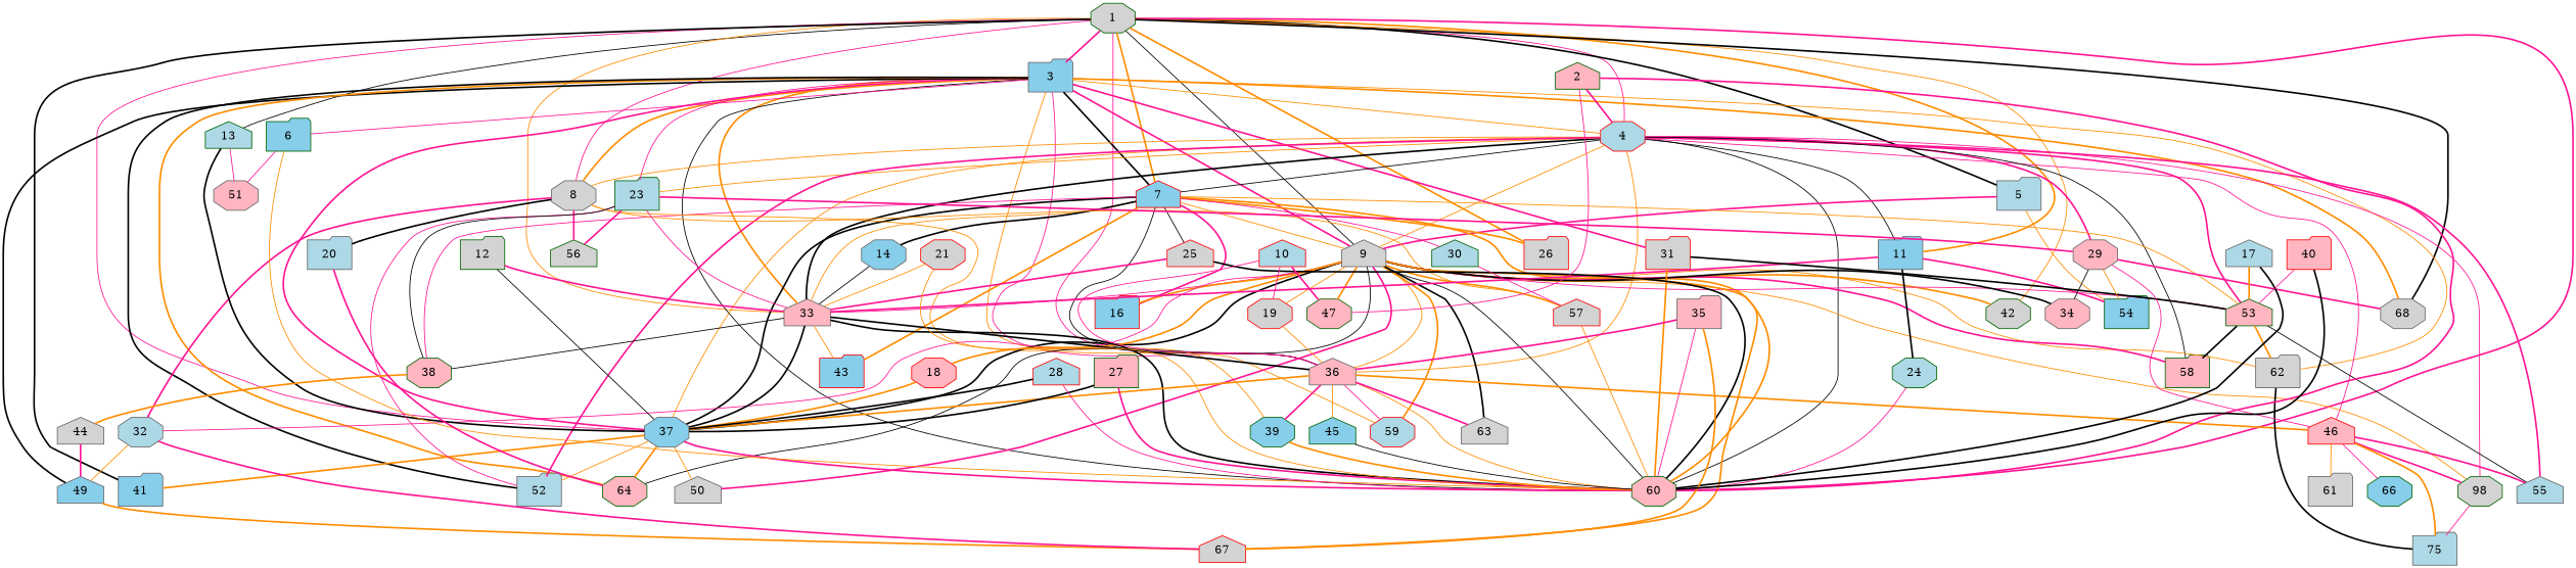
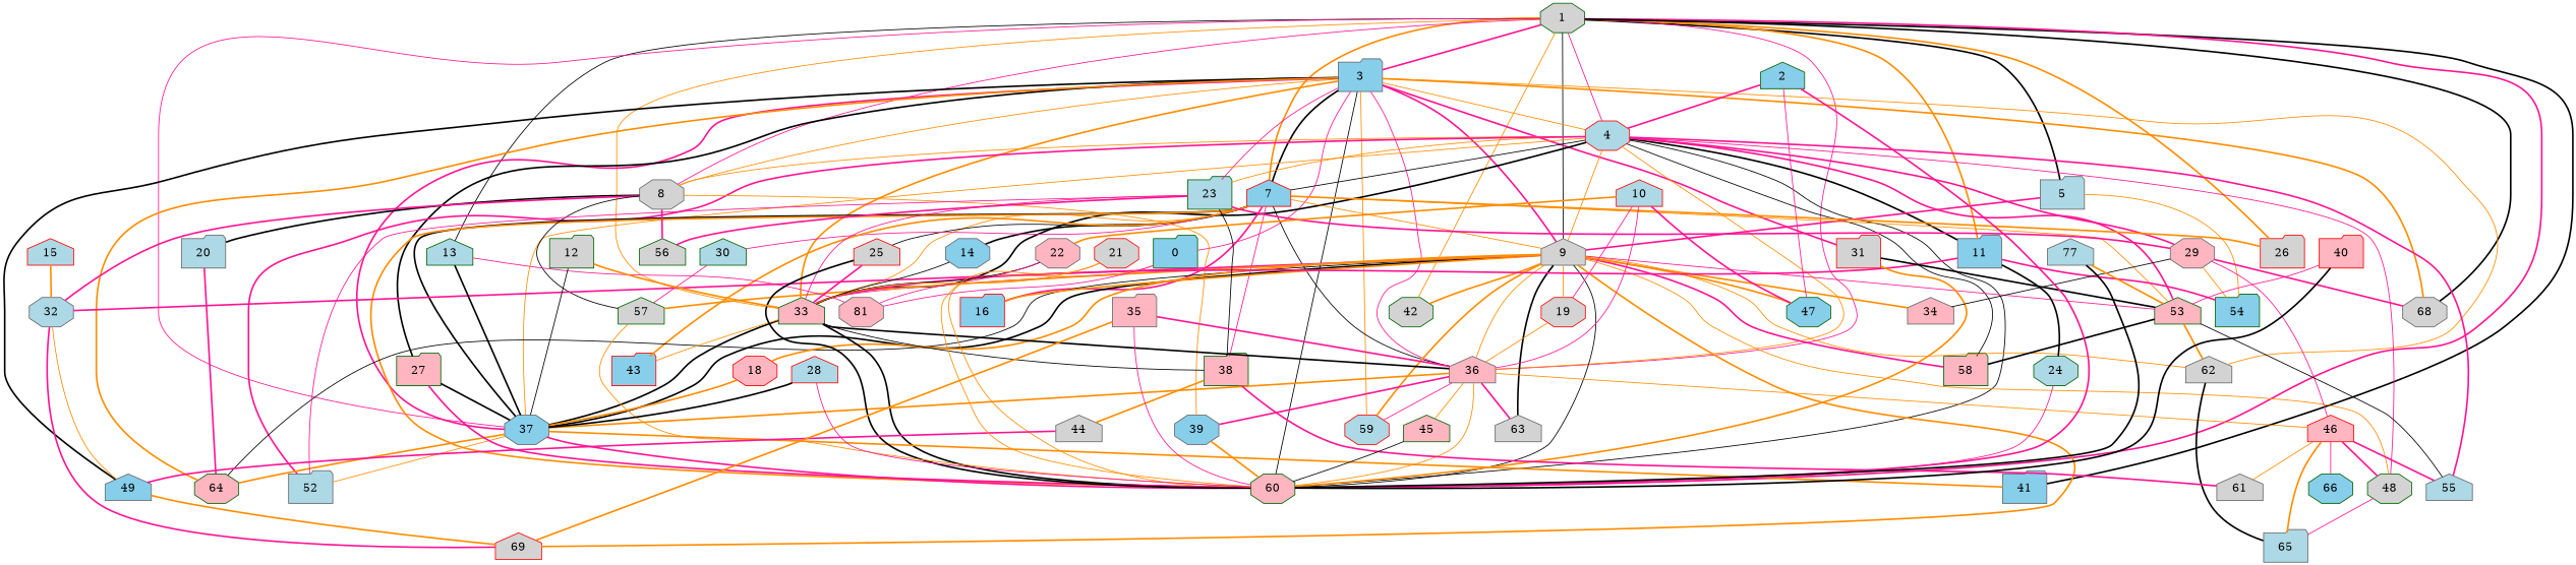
  graph {
    node [color=gray40 fillcolor=lightgrey shape=house style=filled]
    edge [color=deeppink style=bold weight=1.0]
    1 [color=darkgreen shape=octagon]
    3 [fillcolor=skyblue shape=folder]
    4 [color=red fillcolor=lightblue shape=octagon]
    5 [fillcolor=lightblue shape=folder]
    7 [color=red fillcolor=skyblue]
    8 [shape=octagon]
    9
    11 [fillcolor=skyblue shape=folder]
    13 [color=darkgreen fillcolor=lightblue]
    26 [color=red shape=folder]
-   33 [fillcolor=lightpink]
+   33 [color=darkgreen fillcolor=lightpink]
    36 [fillcolor=lightpink]
    37 [fillcolor=skyblue shape=octagon]
    41 [fillcolor=skyblue shape=folder]
    42 [color=darkgreen shape=octagon]
    60 [color=darkgreen fillcolor=lightpink shape=octagon]
    68 [shape=octagon]
-   6 [color=darkgreen fillcolor=skyblue shape=folder]
+   6 [color=darkgreen fillcolor=skyblue shape=folder label=0]
    23 [color=darkgreen fillcolor=lightblue shape=folder]
    27 [color=darkgreen fillcolor=lightpink shape=folder]
    31 [color=red shape=folder]
    49 [fillcolor=skyblue]
    59 [color=red fillcolor=lightblue shape=octagon]
-   62 [shape=folder]
+   62
    64 [color=darkgreen fillcolor=lightpink shape=octagon]
    29 [fillcolor=lightpink shape=octagon]
    46 [color=red fillcolor=lightpink]
-   48 [color=darkgreen shape=octagon label=98]
+   48 [color=darkgreen shape=octagon]
    52 [fillcolor=lightblue shape=folder]
    53 [color=darkgreen fillcolor=lightpink]
    55 [fillcolor=lightblue]
    58 [color=darkgreen fillcolor=lightpink shape=folder]
    54 [color=darkgreen fillcolor=skyblue shape=folder]
    14 [fillcolor=skyblue shape=octagon]
    16 [color=red fillcolor=skyblue shape=folder]
    25 [color=red]
    30 [color=darkgreen fillcolor=lightblue]
-   38 [color=darkgreen fillcolor=lightpink shape=octagon]
+   38 [color=darkgreen fillcolor=lightpink shape=folder]
    43 [color=red fillcolor=skyblue shape=folder]
    20 [fillcolor=lightblue shape=folder]
    32 [fillcolor=lightblue shape=octagon]
-   39 [color=darkgreen fillcolor=skyblue shape=octagon]
+   39 [fillcolor=skyblue shape=octagon]
    56 [color=darkgreen]
-   57 [color=red]
-   47 [color=darkgreen fillcolor=lightpink shape=octagon]
+   57 [color=darkgreen]
+   47 [color=darkgreen fillcolor=skyblue shape=octagon]
    18 [color=red fillcolor=lightpink shape=octagon]
    19 [color=red shape=octagon]
-   34 [fillcolor=lightpink shape=octagon]
-   50
+   34 [fillcolor=lightpink]
    63
-   67 [color=red]
+   67 [color=red label=69]
    24 [color=darkgreen fillcolor=lightblue shape=octagon]
-   51 [fillcolor=lightpink shape=octagon]
-   45 [color=darkgreen fillcolor=skyblue]
-   2 [color=darkgreen fillcolor=lightpink]
-   65 [fillcolor=lightblue shape=folder label=75]
-   61 [shape=folder]
+   51 [fillcolor=lightpink shape=octagon label=81]
+   45 [color=darkgreen fillcolor=lightpink]
+   2 [color=darkgreen fillcolor=skyblue]
+   65 [fillcolor=lightblue shape=folder]
+   15 [color=red fillcolor=lightblue]
+   61
    66 [color=darkgreen fillcolor=skyblue shape=octagon]
    44
    10 [color=red fillcolor=lightblue]
+   22 [fillcolor=lightpink shape=octagon]
    12 [color=darkgreen shape=folder]
-   17 [fillcolor=lightblue]
+   17 [fillcolor=lightblue label=77]
    21 [color=red shape=octagon]
    28 [color=red fillcolor=lightblue]
    35 [fillcolor=lightpink shape=folder]
    40 [color=red fillcolor=lightpink shape=folder]
    1 -- 3 [weight=2.0]
    1 -- 4 [style=solid weight=2.0]
    1 -- 5 [color=black]
    1 -- 7 [color=darkorange weight=2.0]
    1 -- 8 [style=solid]
    1 -- 9 [color=black style=solid weight=2.0]
    1 -- 11 [color=darkorange]
    1 -- 13 [color=black style=solid]
    1 -- 26 [color=darkorange]
    1 -- 33 [color=darkorange style=solid weight=4.0]
    1 -- 36 [style=solid weight=3.0]
    1 -- 37 [style=solid weight=3.0]
    1 -- 41 [color=black weight=2.0]
    1 -- 42 [color=darkorange style=solid]
    1 -- 60 [weight=2.0]
    1 -- 68 [color=black]
    3 -- 4 [color=darkorange style=solid weight=2.0]
    3 -- 7 [color=black weight=2.0]
-   3 -- 8 [color=darkorange]
+   3 -- 8 [color=darkorange style=solid]
    3 -- 9
    3 -- 33 [color=darkorange]
    3 -- 36 [style=solid weight=2.0]
    3 -- 37
    3 -- 60 [color=black style=solid]
    3 -- 68 [color=darkorange]
    3 -- 6 [style=solid]
    3 -- 23 [style=solid]
-   3 -- 52 [color=black]
+   3 -- 27 [color=black]
    3 -- 31
    3 -- 49 [color=black]
    3 -- 59 [color=darkorange style=solid]
    3 -- 62 [color=darkorange style=solid]
    3 -- 64 [color=darkorange]
    4 -- 7 [color=black style=solid]
    4 -- 8 [color=darkorange style=solid]
    4 -- 9 [color=darkorange style=solid weight=2.0]
-   4 -- 11 [color=black style=solid]
+   4 -- 11 [color=black]
    4 -- 33 [color=black]
    4 -- 36 [color=darkorange style=solid]
    4 -- 37 [color=darkorange style=solid weight=3.0]
    4 -- 60 [color=black style=solid weight=2.0]
    4 -- 23 [color=darkorange style=solid]
    4 -- 29
-   4 -- 46 [style=solid]
    4 -- 48 [style=solid]
    4 -- 52
    4 -- 53
    4 -- 55
    4 -- 58 [color=black style=solid]
    5 -- 9
    5 -- 54 [color=darkorange style=solid]
    7 -- 9 [color=darkorange style=solid]
    7 -- 26 [color=darkorange]
    7 -- 33 [color=darkorange style=solid]
    7 -- 36 [color=black style=solid]
    7 -- 37 [color=black]
    7 -- 60 [color=darkorange]
    7 -- 53 [color=darkorange style=solid]
    7 -- 14 [color=black]
    7 -- 16
    7 -- 25 [color=black style=solid]
    7 -- 30 [style=solid]
    7 -- 38 [style=solid]
    7 -- 43 [color=darkorange]
    8 -- 20 [color=black weight=2.0]
    8 -- 32
    8 -- 39 [color=darkorange style=solid]
    8 -- 56
-   8 -- 57 [color=darkorange style=solid]
+   8 -- 57 [color=black style=solid]
    9 -- 33 [style=solid]
    9 -- 36 [color=darkorange style=solid]
    9 -- 37 [color=black]
    9 -- 42 [color=darkorange]
    9 -- 60 [color=black style=solid]
    9 -- 59 [color=darkorange]
    9 -- 62 [color=darkorange style=solid]
    9 -- 64 [color=black style=solid]
    9 -- 48 [color=darkorange style=solid]
    9 -- 53 [style=solid]
    9 -- 58
    9 -- 16 [color=darkorange]
-   9 -- 32 [style=solid]
+   9 -- 32
    9 -- 57 [color=darkorange]
    9 -- 47 [color=darkorange]
    9 -- 18 [color=darkorange]
    9 -- 19 [color=darkorange style=solid weight=2.0]
-   9 -- 34 [color=black]
-   9 -- 50
+   9 -- 34 [color=darkorange]
    9 -- 63 [color=black]
    9 -- 67 [color=darkorange]
    11 -- 33
    11 -- 54
    11 -- 24 [color=black]
    13 -- 37 [color=black]
    13 -- 51 [style=solid]
    33 -- 36 [color=black]
    33 -- 37 [color=black]
    33 -- 60 [color=black]
    33 -- 38 [color=black style=solid]
    33 -- 43 [color=darkorange style=solid]
    36 -- 37 [color=darkorange]
    36 -- 60 [color=darkorange style=solid]
    36 -- 59 [style=solid]
-   36 -- 46 [color=darkorange]
+   36 -- 46 [color=darkorange style=solid]
    36 -- 39
    36 -- 63
    36 -- 45 [color=darkorange style=solid]
    37 -- 41 [color=darkorange]
    37 -- 60
    37 -- 64 [color=darkorange]
    37 -- 52 [color=darkorange style=solid]
-   37 -- 50 [color=darkorange style=solid]
    6 -- 60 [color=darkorange style=solid]
    6 -- 51 [style=solid]
    23 -- 33 [style=solid]
    23 -- 29
    23 -- 52 [style=solid]
    23 -- 38 [color=black style=solid]
    23 -- 56
    27 -- 37 [color=black]
    27 -- 60
    31 -- 60 [color=darkorange]
    31 -- 53 [color=black]
    49 -- 67 [color=darkorange]
    62 -- 65 [color=black]
    29 -- 68
    29 -- 46 [style=solid]
    29 -- 54 [color=darkorange style=solid]
    29 -- 34 [color=black style=solid]
    46 -- 48
    46 -- 55
    46 -- 65 [color=darkorange]
    46 -- 61 [color=darkorange style=solid]
    46 -- 66 [style=solid]
    48 -- 65 [style=solid]
    53 -- 62 [color=darkorange]
    53 -- 55 [color=black style=solid]
    53 -- 58 [color=black]
    14 -- 33 [color=black style=solid]
    25 -- 33
    25 -- 60 [color=black]
    30 -- 57 [style=solid]
+   38 -- 61 [weight=2.0]
    38 -- 44 [color=darkorange]
    20 -- 64
    32 -- 49 [color=darkorange style=solid]
    32 -- 67
    39 -- 60 [color=darkorange]
    57 -- 60 [color=darkorange style=solid]
    18 -- 37 [color=darkorange]
    19 -- 36 [color=darkorange style=solid]
    24 -- 60 [style=solid]
    45 -- 60 [color=black style=solid]
    2 -- 4
    2 -- 60
    2 -- 47 [style=solid]
+   15 -- 32 [color=darkorange]
    44 -- 49
    10 -- 36 [style=solid]
    10 -- 47
    10 -- 19 [style=solid]
-   12 -- 33
+   10 -- 22 [color=darkorange]
+   22 -- 33 [color=black style=solid]
+   22 -- 51 [style=solid]
+   12 -- 33 [color=darkorange]
    12 -- 37 [color=black style=solid]
    17 -- 60 [color=black]
    17 -- 53 [color=darkorange]
    21 -- 33 [color=darkorange style=solid]
    21 -- 60 [color=darkorange style=solid]
    28 -- 37 [color=black]
    28 -- 60 [style=solid]
    35 -- 36
    35 -- 60 [style=solid weight=2.0]
    35 -- 67 [color=darkorange]
    40 -- 60 [color=black]
    40 -- 53 [style=solid]
  }
